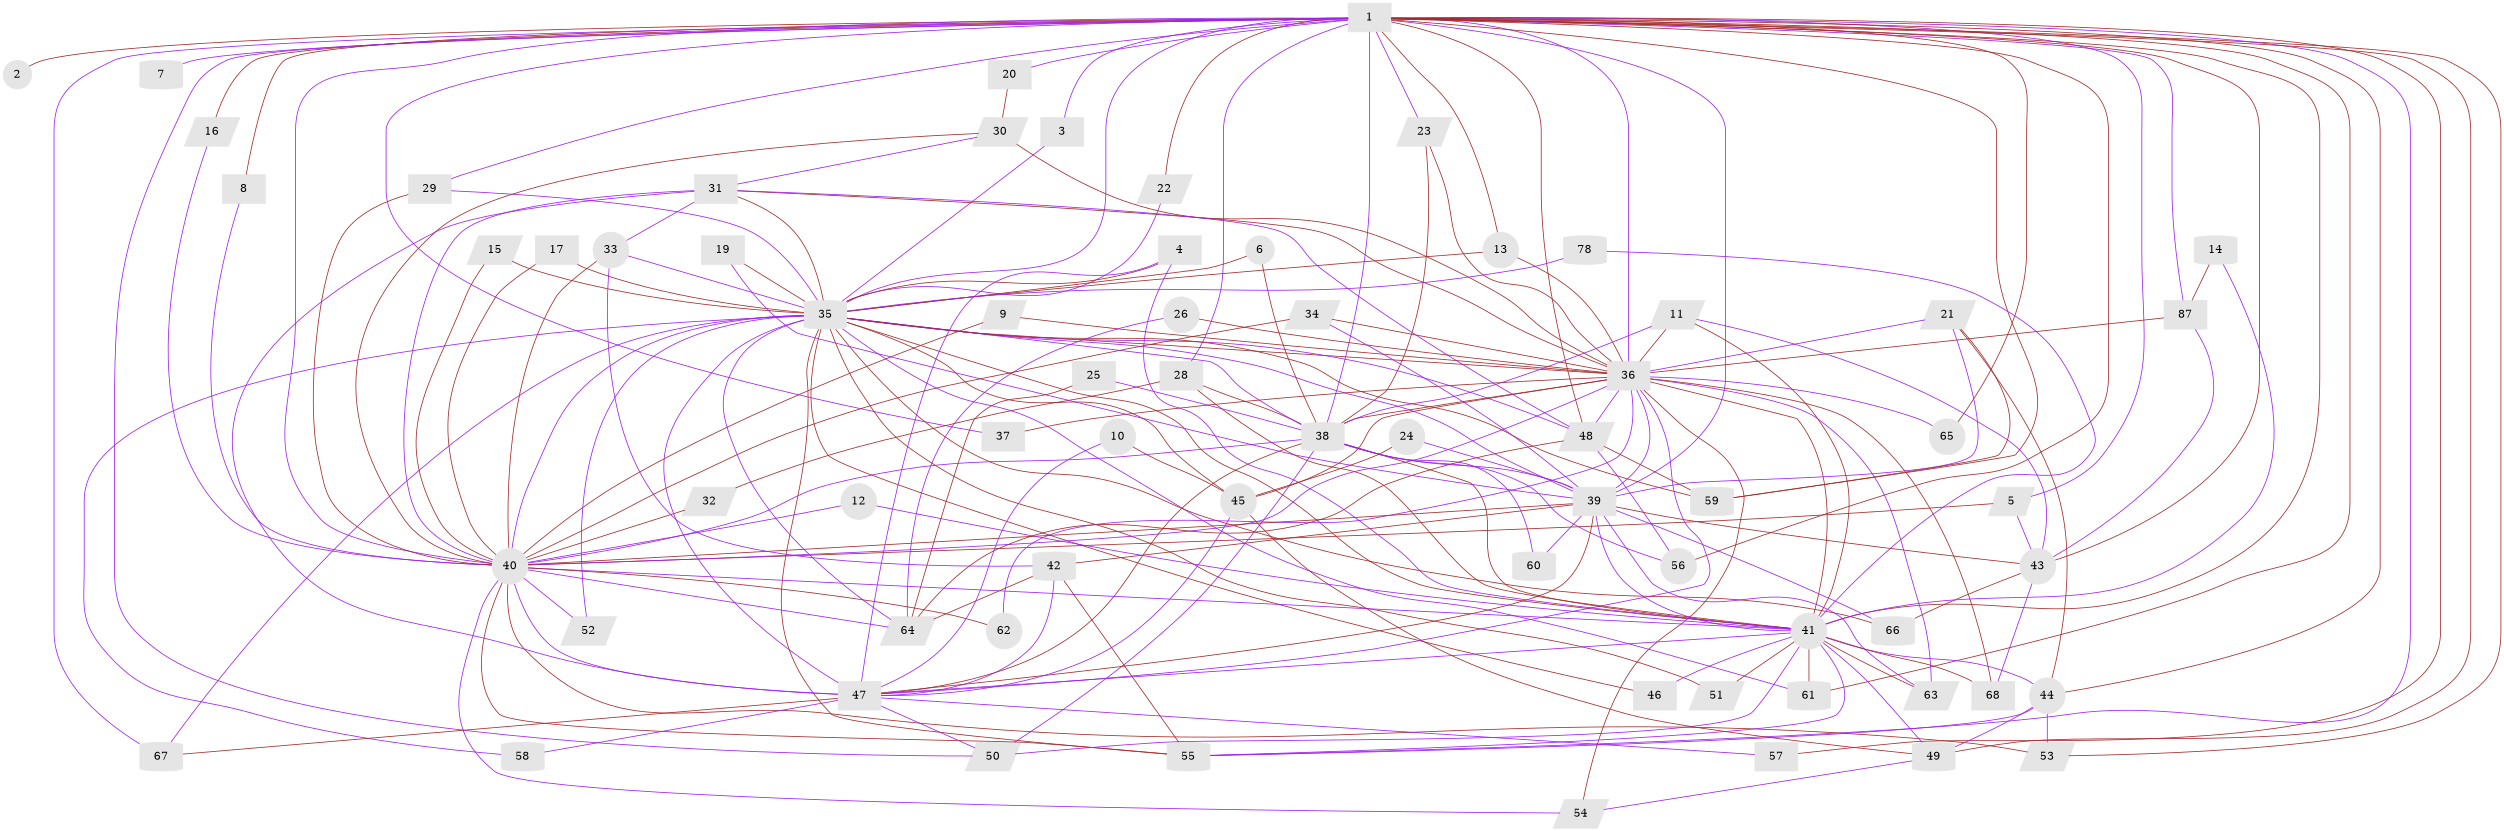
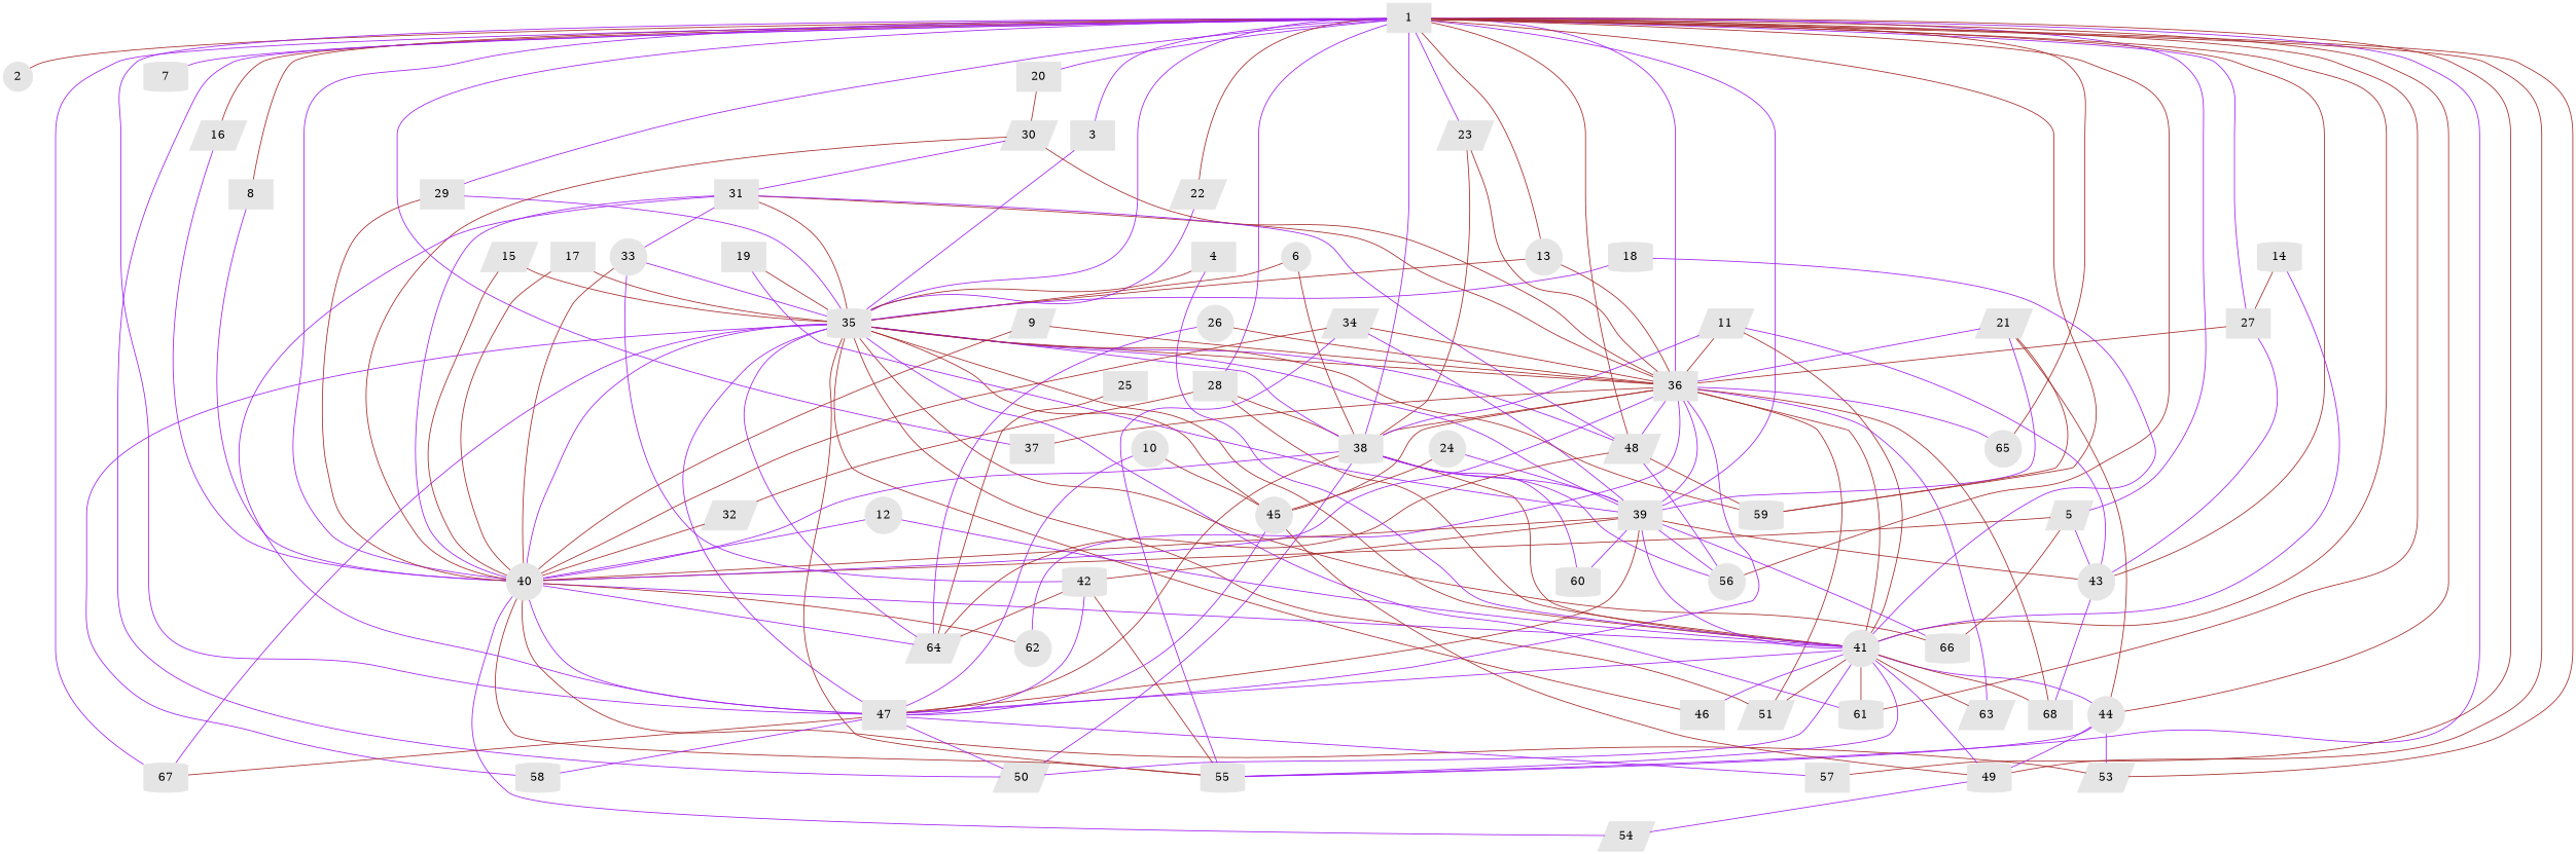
  graph {
    node [color=gray90 shape=box style=filled]
    edge [color=purple weight=1.0]
    2 [shape=circle]
    1
    3
    5 [shape=parallelogram]
    7 [shape=cylinder]
    8
    13 [shape=circle]
    16 [shape=parallelogram]
    20
    22 [shape=parallelogram]
    23 [shape=parallelogram]
-   27 [label=87]
+   27
    28
    29
    35 [shape=cylinder]
    36
    37
    38 [shape=cylinder]
    39
    40 [shape=circle]
    41 [shape=circle]
    43 [shape=circle]
    44 [shape=circle]
    47
    48 [shape=parallelogram]
    50 [shape=parallelogram]
    53 [shape=parallelogram]
    55 [shape=cylinder]
    56 [shape=circle]
    57
    59 [shape=cylinder]
    61 [shape=cylinder]
    65 [shape=circle]
    67 [shape=cylinder]
    49 [shape=cylinder]
    30 [shape=parallelogram]
    32 [shape=parallelogram]
    66 [shape=cylinder]
    45 [shape=circle]
    64 [shape=parallelogram]
    46
    51 [shape=parallelogram]
-   52 [shape=parallelogram]
    58 [shape=cylinder]
    54 [shape=parallelogram]
    62 [shape=circle]
    63 [shape=parallelogram]
    68
    60 [shape=cylinder]
    42 [shape=cylinder]
    4
    6 [shape=circle]
    9 [shape=parallelogram]
    10 [shape=circle]
    11 [shape=parallelogram]
    12 [shape=circle]
    14 [shape=cylinder]
    15 [shape=parallelogram]
    17
-   18 [shape=cylinder label=78]
+   18 [shape=cylinder]
    19
    31
    21 [shape=parallelogram]
    24 [shape=circle]
    25
    26 [shape=circle]
    33 [shape=circle]
    34 [shape=parallelogram]
    1 -- 2 [color=brown]
    1 -- 3
    1 -- 5
    1 -- 7 [weight=2.0]
    1 -- 8 [color=brown]
    1 -- 13 [color=brown]
    1 -- 16 [color=brown]
    1 -- 20
    1 -- 22 [color=brown]
    1 -- 23 [weight=2.0]
    1 -- 27
    1 -- 28 [weight=2.0]
    1 -- 29 [weight=2.0]
    1 -- 35 [weight=4.0]
    1 -- 36 [weight=3.0]
    1 -- 37
    1 -- 38 [weight=3.0]
    1 -- 39 [weight=3.0]
    1 -- 40 [weight=4.0]
    1 -- 41 [color=brown weight=3.0]
    1 -- 43 [color=brown]
    1 -- 44 [color=brown]
-   4 -- 47 [weight=3.0]
+   1 -- 47 [weight=3.0]
    1 -- 48 [color=brown]
    1 -- 50
    1 -- 53 [color=brown]
    1 -- 55
    1 -- 56 [color=brown]
    1 -- 57 [color=brown]
    1 -- 59 [color=brown]
    1 -- 61 [color=brown]
    1 -- 65 [color=brown]
    1 -- 67
    1 -- 49 [color=brown]
    3 -- 35
    5 -- 40 [color=brown]
    5 -- 43
    8 -- 40
    13 -- 35 [color=brown]
    13 -- 36 [color=brown]
    16 -- 40
    20 -- 30 [color=brown]
    22 -- 35
    23 -- 36 [color=brown]
    23 -- 38 [color=brown]
    27 -- 36 [color=brown weight=2.0]
    27 -- 43
    28 -- 38 [color=brown]
    28 -- 41 [color=brown]
    28 -- 32 [color=brown]
    29 -- 35
    29 -- 40 [color=brown]
    35 -- 36 [color=brown weight=2.0]
    35 -- 38
    35 -- 39
    35 -- 40
    35 -- 41 [color=brown]
    35 -- 47 [weight=2.0]
    35 -- 48
    35 -- 55 [color=brown]
    35 -- 59 [color=brown weight=2.0]
    35 -- 61
    35 -- 67
    35 -- 66 [color=brown]
    35 -- 45 [color=brown]
    35 -- 64
    35 -- 46 [color=brown]
    35 -- 51 [color=brown]
-   35 -- 52
    35 -- 58
    36 -- 37 [color=brown]
    36 -- 38 [color=brown]
    36 -- 39
    36 -- 40 [weight=2.0]
    36 -- 41 [color=brown]
    36 -- 47
    36 -- 48
    36 -- 65
    36 -- 45 [color=brown]
-   36 -- 54 [color=brown weight=2.0]
+   36 -- 51 [color=brown weight=2.0]
    36 -- 62
    36 -- 63
    36 -- 68 [color=brown]
    38 -- 39 [weight=2.0]
    38 -- 40
    38 -- 41 [color=brown weight=2.0]
    38 -- 47 [color=brown]
    38 -- 50
    38 -- 56
    38 -- 60
    39 -- 40 [color=brown]
    39 -- 41
    39 -- 43 [color=brown]
    39 -- 47 [color=brown weight=2.0]
-   39 -- 63
+   39 -- 56
    39 -- 66
    39 -- 60
    39 -- 42 [color=brown]
    40 -- 41 [weight=2.0]
    40 -- 47 [weight=2.0]
    40 -- 53 [color=brown]
    40 -- 55 [color=brown]
    40 -- 64
-   40 -- 52
    40 -- 54
    40 -- 62 [color=brown]
    41 -- 44 [weight=2.0]
    41 -- 47
    41 -- 50
    41 -- 55
    41 -- 61 [color=brown weight=2.0]
    41 -- 49
    41 -- 46
    41 -- 51 [color=brown]
    41 -- 63 [color=brown]
    41 -- 68 [color=brown]
-   43 -- 66 [color=brown]
+   5 -- 66 [color=brown]
    43 -- 68
    44 -- 53
    44 -- 55
    44 -- 49 [weight=2.0]
    47 -- 50
    47 -- 57
    47 -- 67 [color=brown]
    47 -- 58
    48 -- 56
    48 -- 59 [color=brown]
    48 -- 64 [color=brown]
    49 -- 54
    30 -- 36 [color=brown weight=2.0]
    30 -- 40 [color=brown]
    30 -- 31
    32 -- 40 [color=brown]
    45 -- 47
    45 -- 49 [color=brown]
    42 -- 47
    42 -- 55 [color=brown]
    42 -- 64 [color=brown]
    4 -- 35 [color=brown]
    4 -- 41
    6 -- 35 [color=brown]
    6 -- 38 [color=brown]
    9 -- 36 [color=brown]
    9 -- 40 [color=brown]
    10 -- 47
    10 -- 45 [color=brown]
    11 -- 36 [color=brown]
    11 -- 38
    11 -- 41 [color=brown]
    11 -- 43
    12 -- 40
    12 -- 41
    14 -- 27 [color=brown]
    14 -- 41
    15 -- 35 [color=brown]
    15 -- 40 [color=brown]
    17 -- 35 [color=brown]
    17 -- 40 [color=brown]
    18 -- 35
    18 -- 41
    19 -- 35 [color=brown]
    19 -- 39
    31 -- 35 [color=brown]
    31 -- 36 [color=brown]
    31 -- 40 [weight=2.0]
    31 -- 47
    31 -- 48
    31 -- 33
    21 -- 36
    21 -- 39
    21 -- 44 [color=brown]
    21 -- 59 [color=brown]
    24 -- 39
    24 -- 45 [color=brown]
-   25 -- 38
    25 -- 64 [color=brown]
    26 -- 36 [color=brown]
    26 -- 64
    33 -- 35
    33 -- 40 [color=brown weight=2.0]
    33 -- 42
    34 -- 36 [color=brown]
    34 -- 39
    34 -- 40 [color=brown]
+   34 -- 55
  }
